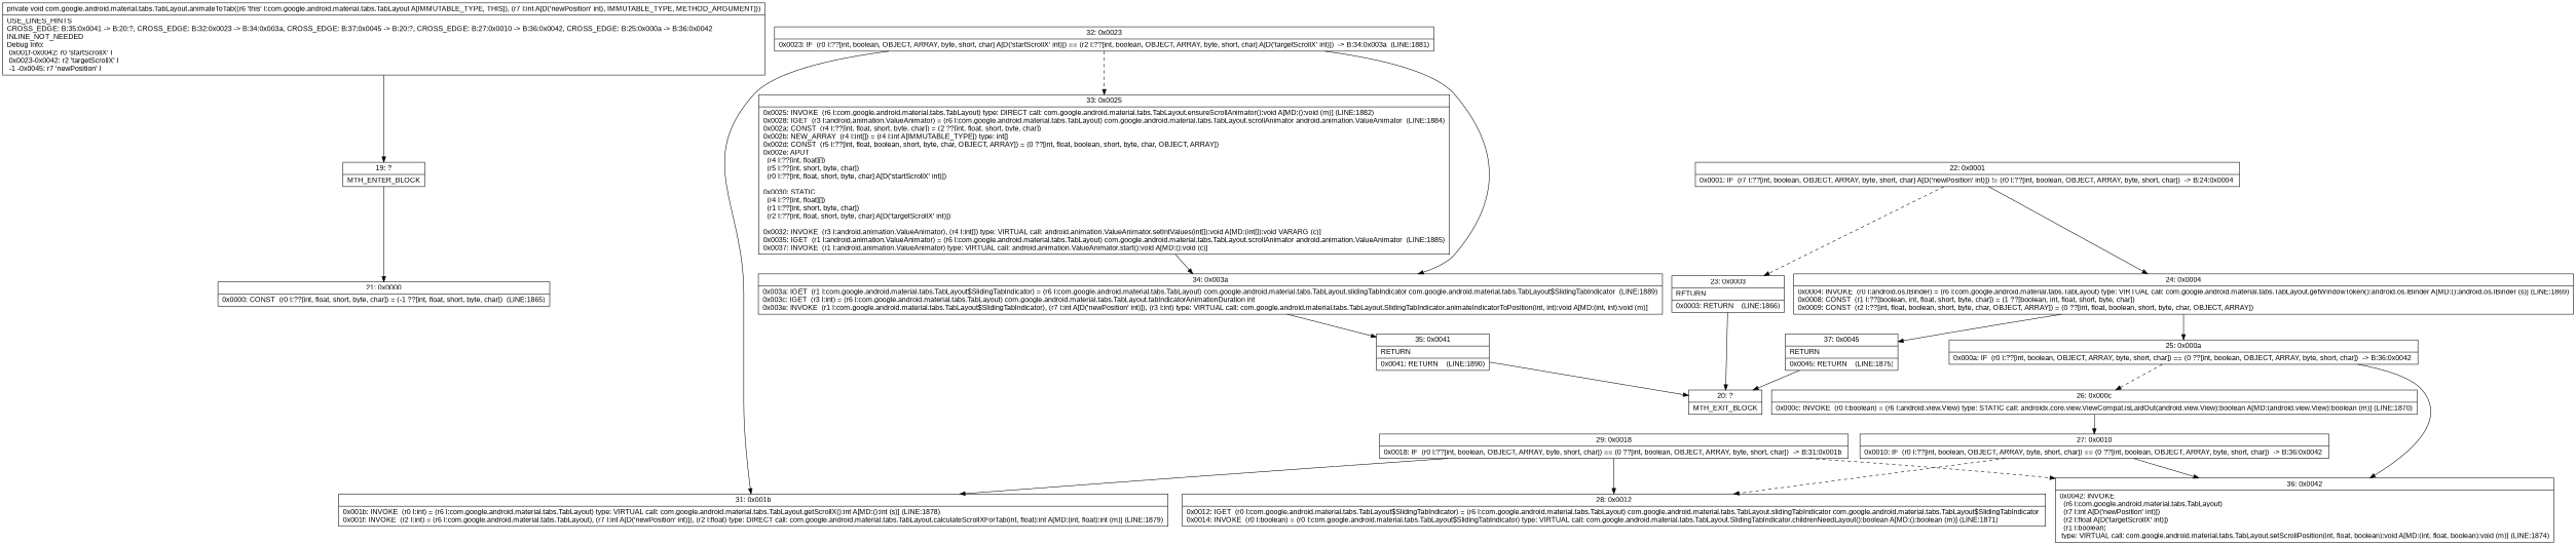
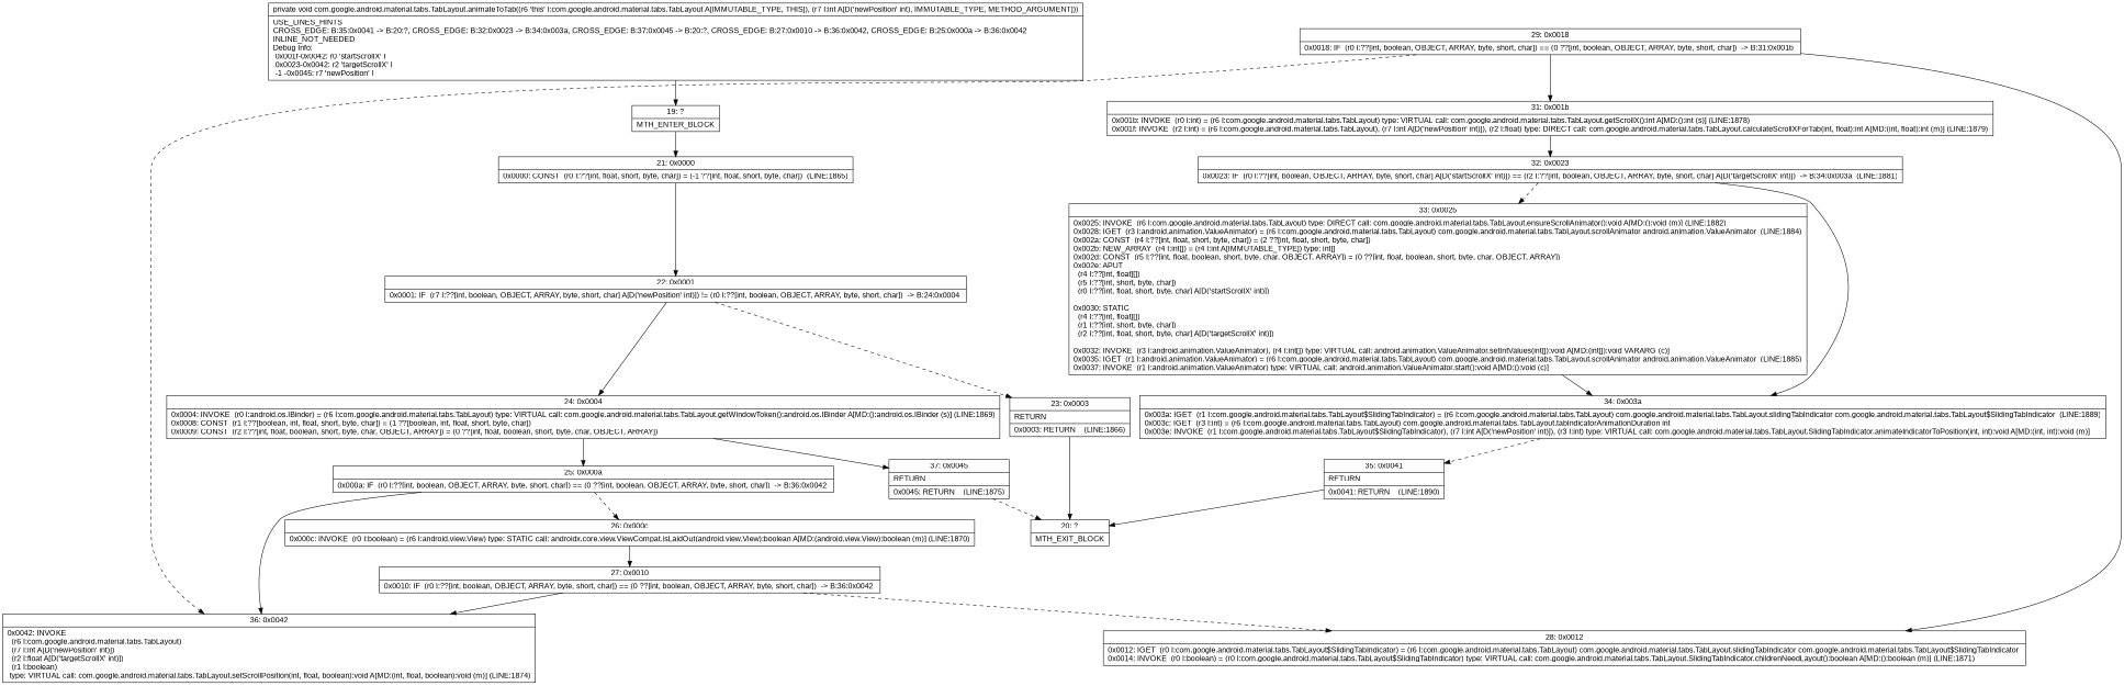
  digraph {
    fontname="Liberation Sans"
    node [fontname="Liberation Sans" shape=record]
    edge [fontname="Liberation Sans"]
    n1 [label="{19\:\ ?|MTH_ENTER_BLOCK\l}"]
    n2 [label="{21\:\ 0x0000|0x0000: CONST  (r0 I:??[int, float, short, byte, char]) = (\-1 ??[int, float, short, byte, char])  (LINE:1865)\l}"]
    n3 [label="{22\:\ 0x0001|0x0001: IF  (r7 I:??[int, boolean, OBJECT, ARRAY, byte, short, char] A[D('newPosition' int)]) != (r0 I:??[int, boolean, OBJECT, ARRAY, byte, short, char])  \-\> B:24:0x0004 \l}"]
    n4 [label="{23\:\ 0x0003|RETURN\l|0x0003: RETURN    (LINE:1866)\l}"]
    n5 [label="{24\:\ 0x0004|0x0004: INVOKE  (r0 I:android.os.IBinder) = (r6 I:com.google.android.material.tabs.TabLayout) type: VIRTUAL call: com.google.android.material.tabs.TabLayout.getWindowToken():android.os.IBinder A[MD:():android.os.IBinder (s)] (LINE:1869)\l0x0008: CONST  (r1 I:??[boolean, int, float, short, byte, char]) = (1 ??[boolean, int, float, short, byte, char]) \l0x0009: CONST  (r2 I:??[int, float, boolean, short, byte, char, OBJECT, ARRAY]) = (0 ??[int, float, boolean, short, byte, char, OBJECT, ARRAY]) \l}"]
    n6 [label="{20\:\ ?|MTH_EXIT_BLOCK\l}"]
    n7 [label="{25\:\ 0x000a|0x000a: IF  (r0 I:??[int, boolean, OBJECT, ARRAY, byte, short, char]) == (0 ??[int, boolean, OBJECT, ARRAY, byte, short, char])  \-\> B:36:0x0042 \l}"]
    n8 [label="{37\:\ 0x0045|RETURN\l|0x0045: RETURN    (LINE:1875)\l}"]
    n9 [label="{26\:\ 0x000c|0x000c: INVOKE  (r0 I:boolean) = (r6 I:android.view.View) type: STATIC call: androidx.core.view.ViewCompat.isLaidOut(android.view.View):boolean A[MD:(android.view.View):boolean (m)] (LINE:1870)\l}"]
    n10 [label="{36\:\ 0x0042|0x0042: INVOKE  \l  (r6 I:com.google.android.material.tabs.TabLayout)\l  (r7 I:int A[D('newPosition' int)])\l  (r2 I:float A[D('targetScrollX' int)])\l  (r1 I:boolean)\l type: VIRTUAL call: com.google.android.material.tabs.TabLayout.setScrollPosition(int, float, boolean):void A[MD:(int, float, boolean):void (m)] (LINE:1874)\l}"]
    n11 [label="{27\:\ 0x0010|0x0010: IF  (r0 I:??[int, boolean, OBJECT, ARRAY, byte, short, char]) == (0 ??[int, boolean, OBJECT, ARRAY, byte, short, char])  \-\> B:36:0x0042 \l}"]
    n12 [label="{28\:\ 0x0012|0x0012: IGET  (r0 I:com.google.android.material.tabs.TabLayout$SlidingTabIndicator) = (r6 I:com.google.android.material.tabs.TabLayout) com.google.android.material.tabs.TabLayout.slidingTabIndicator com.google.android.material.tabs.TabLayout$SlidingTabIndicator \l0x0014: INVOKE  (r0 I:boolean) = (r0 I:com.google.android.material.tabs.TabLayout$SlidingTabIndicator) type: VIRTUAL call: com.google.android.material.tabs.TabLayout.SlidingTabIndicator.childrenNeedLayout():boolean A[MD:():boolean (m)] (LINE:1871)\l}"]
    n13 [label="{29\:\ 0x0018|0x0018: IF  (r0 I:??[int, boolean, OBJECT, ARRAY, byte, short, char]) == (0 ??[int, boolean, OBJECT, ARRAY, byte, short, char])  \-\> B:31:0x001b \l}"]
    n14 [label="{31\:\ 0x001b|0x001b: INVOKE  (r0 I:int) = (r6 I:com.google.android.material.tabs.TabLayout) type: VIRTUAL call: com.google.android.material.tabs.TabLayout.getScrollX():int A[MD:():int (s)] (LINE:1878)\l0x001f: INVOKE  (r2 I:int) = (r6 I:com.google.android.material.tabs.TabLayout), (r7 I:int A[D('newPosition' int)]), (r2 I:float) type: DIRECT call: com.google.android.material.tabs.TabLayout.calculateScrollXForTab(int, float):int A[MD:(int, float):int (m)] (LINE:1879)\l}"]
    n15 [label="{32\:\ 0x0023|0x0023: IF  (r0 I:??[int, boolean, OBJECT, ARRAY, byte, short, char] A[D('startScrollX' int)]) == (r2 I:??[int, boolean, OBJECT, ARRAY, byte, short, char] A[D('targetScrollX' int)])  \-\> B:34:0x003a  (LINE:1881)\l}"]
    n16 [label="{33\:\ 0x0025|0x0025: INVOKE  (r6 I:com.google.android.material.tabs.TabLayout) type: DIRECT call: com.google.android.material.tabs.TabLayout.ensureScrollAnimator():void A[MD:():void (m)] (LINE:1882)\l0x0028: IGET  (r3 I:android.animation.ValueAnimator) = (r6 I:com.google.android.material.tabs.TabLayout) com.google.android.material.tabs.TabLayout.scrollAnimator android.animation.ValueAnimator  (LINE:1884)\l0x002a: CONST  (r4 I:??[int, float, short, byte, char]) = (2 ??[int, float, short, byte, char]) \l0x002b: NEW_ARRAY  (r4 I:int[]) = (r4 I:int A[IMMUTABLE_TYPE]) type: int[] \l0x002d: CONST  (r5 I:??[int, float, boolean, short, byte, char, OBJECT, ARRAY]) = (0 ??[int, float, boolean, short, byte, char, OBJECT, ARRAY]) \l0x002e: APUT  \l  (r4 I:??[int, float][])\l  (r5 I:??[int, short, byte, char])\l  (r0 I:??[int, float, short, byte, char] A[D('startScrollX' int)])\l \l0x0030: STATIC  \l  (r4 I:??[int, float][])\l  (r1 I:??[int, short, byte, char])\l  (r2 I:??[int, float, short, byte, char] A[D('targetScrollX' int)])\l \l0x0032: INVOKE  (r3 I:android.animation.ValueAnimator), (r4 I:int[]) type: VIRTUAL call: android.animation.ValueAnimator.setIntValues(int[]):void A[MD:(int[]):void VARARG (c)]\l0x0035: IGET  (r1 I:android.animation.ValueAnimator) = (r6 I:com.google.android.material.tabs.TabLayout) com.google.android.material.tabs.TabLayout.scrollAnimator android.animation.ValueAnimator  (LINE:1885)\l0x0037: INVOKE  (r1 I:android.animation.ValueAnimator) type: VIRTUAL call: android.animation.ValueAnimator.start():void A[MD:():void (c)]\l}"]
    n17 [label="{34\:\ 0x003a|0x003a: IGET  (r1 I:com.google.android.material.tabs.TabLayout$SlidingTabIndicator) = (r6 I:com.google.android.material.tabs.TabLayout) com.google.android.material.tabs.TabLayout.slidingTabIndicator com.google.android.material.tabs.TabLayout$SlidingTabIndicator  (LINE:1889)\l0x003c: IGET  (r3 I:int) = (r6 I:com.google.android.material.tabs.TabLayout) com.google.android.material.tabs.TabLayout.tabIndicatorAnimationDuration int \l0x003e: INVOKE  (r1 I:com.google.android.material.tabs.TabLayout$SlidingTabIndicator), (r7 I:int A[D('newPosition' int)]), (r3 I:int) type: VIRTUAL call: com.google.android.material.tabs.TabLayout.SlidingTabIndicator.animateIndicatorToPosition(int, int):void A[MD:(int, int):void (m)]\l}"]
    n18 [label="{35\:\ 0x0041|RETURN\l|0x0041: RETURN    (LINE:1890)\l}"]
    n19 [label="{private void com.google.android.material.tabs.TabLayout.animateToTab((r6 'this' I:com.google.android.material.tabs.TabLayout A[IMMUTABLE_TYPE, THIS]), (r7 I:int A[D('newPosition' int), IMMUTABLE_TYPE, METHOD_ARGUMENT]))  | USE_LINES_HINTS\lCROSS_EDGE: B:35:0x0041 \-\> B:20:?, CROSS_EDGE: B:32:0x0023 \-\> B:34:0x003a, CROSS_EDGE: B:37:0x0045 \-\> B:20:?, CROSS_EDGE: B:27:0x0010 \-\> B:36:0x0042, CROSS_EDGE: B:25:0x000a \-\> B:36:0x0042\lINLINE_NOT_NEEDED\lDebug Info:\l  0x001f\-0x0042: r0 'startScrollX' I\l  0x0023\-0x0042: r2 'targetScrollX' I\l  \-1 \-0x0045: r7 'newPosition' I\l}"]
    n1 -> n2
+   n2 -> n3
    n3 -> n4 [style=dashed]
    n3 -> n5
    n4 -> n6
    n5 -> n7
    n5 -> n8
    n7 -> n9 [style=dashed]
    n7 -> n10
-   n8 -> n6
+   n8 -> n6 [style=dashed]
    n9 -> n11
    n11 -> n10
    n11 -> n12 [style=dashed]
    n13 -> n10 [style=dashed]
    n13 -> n12
    n13 -> n14
-   n15 -> n14
+   n14 -> n15
    n15 -> n16 [style=dashed]
    n15 -> n17
    n16 -> n17
-   n17 -> n18
+   n17 -> n18 [style=dashed]
    n18 -> n6
    n19 -> n1
  }
